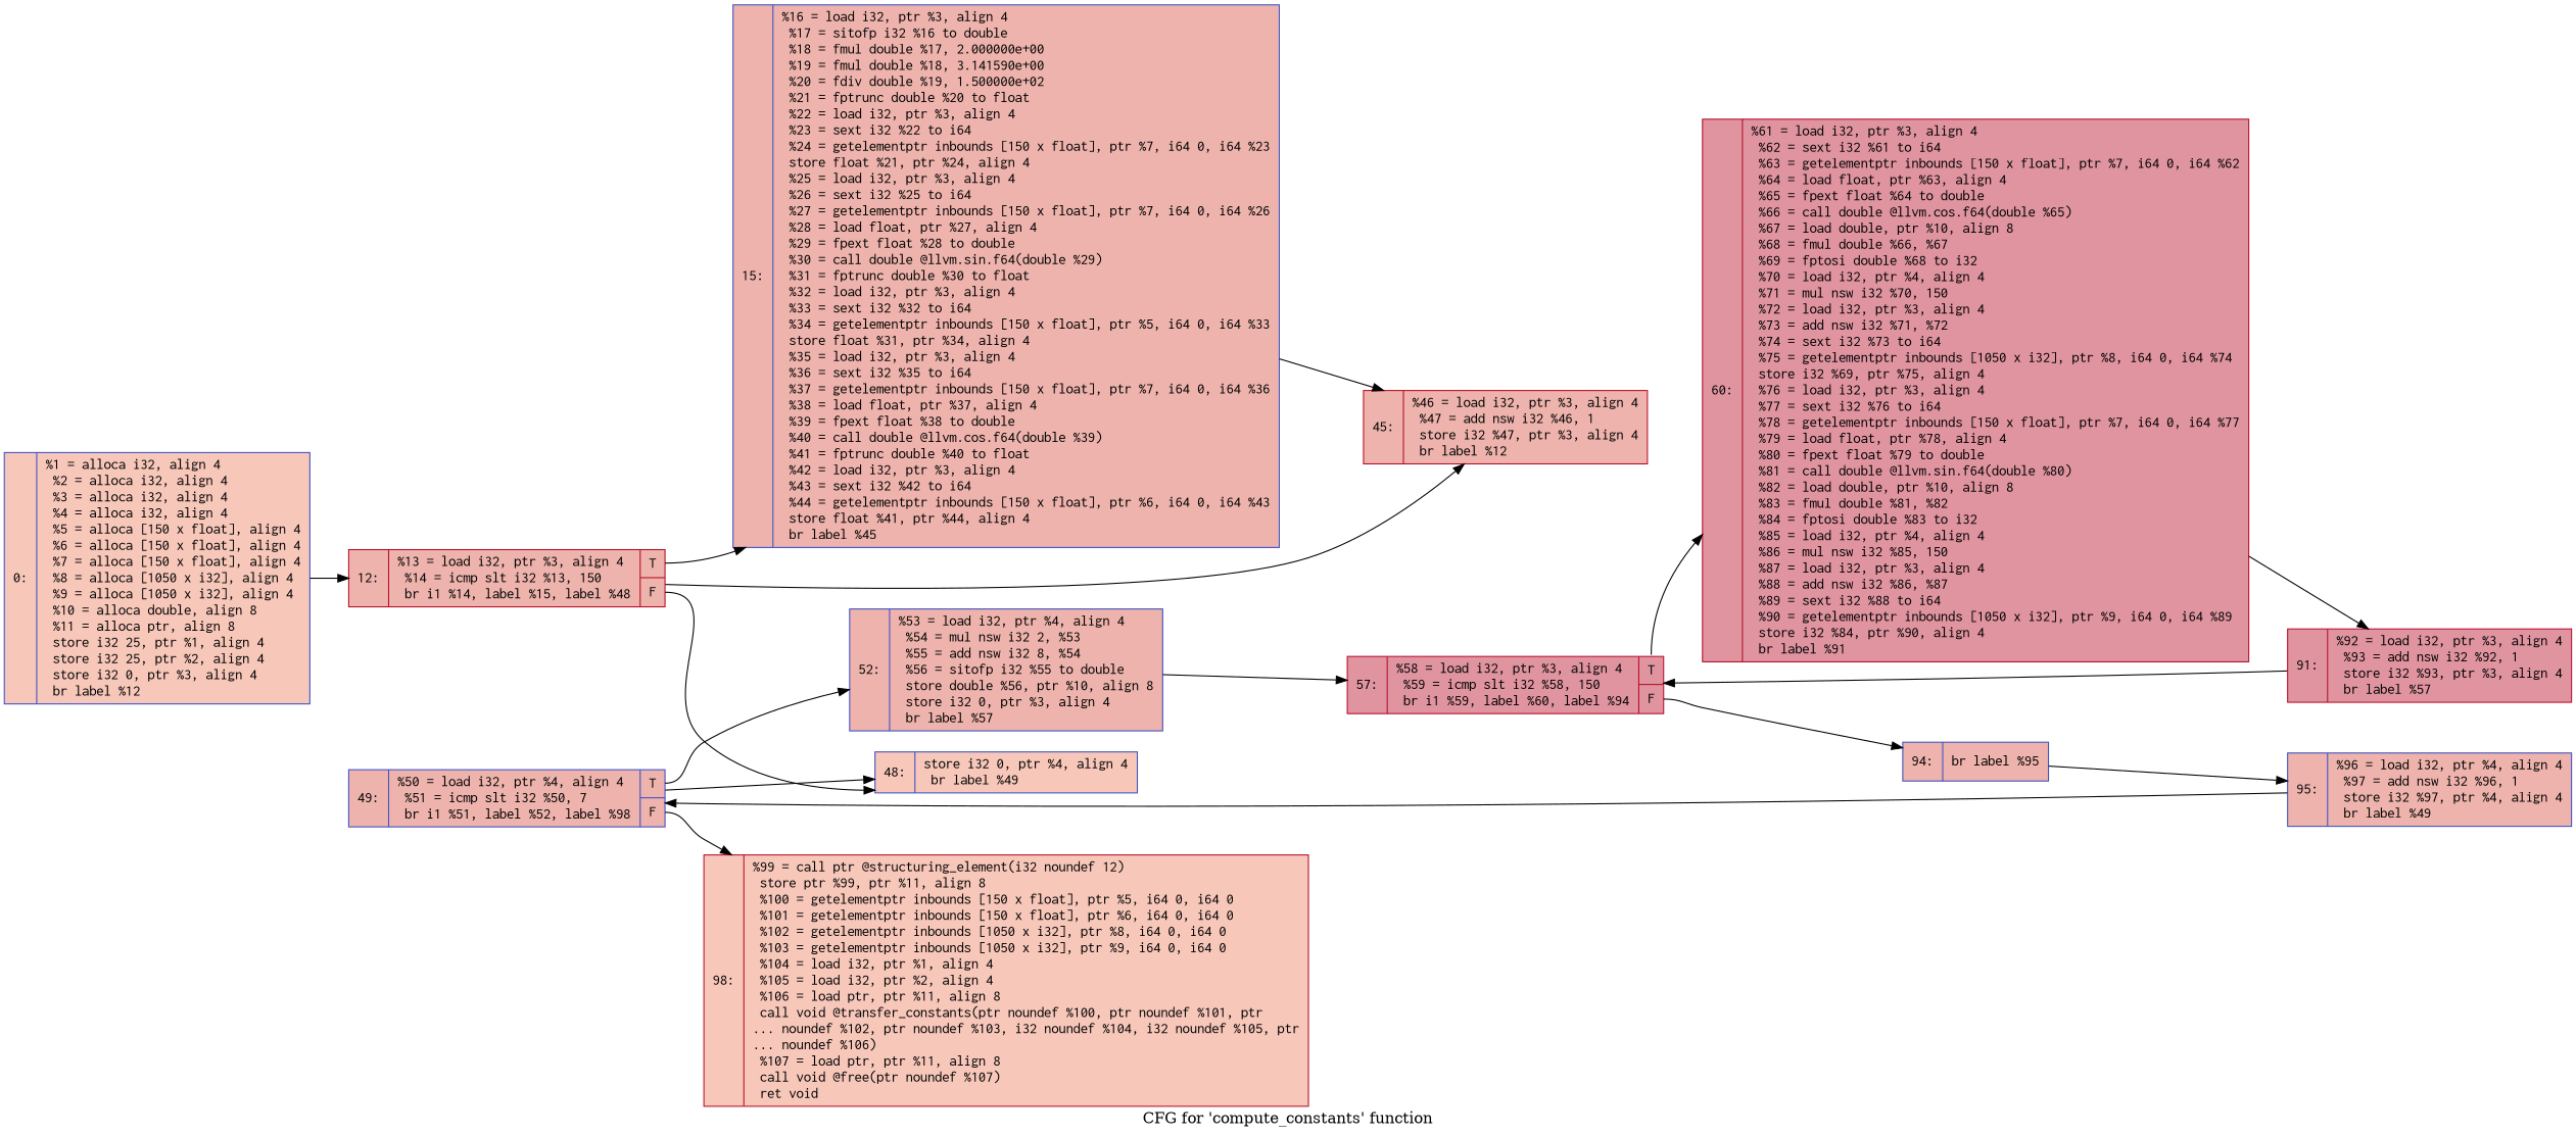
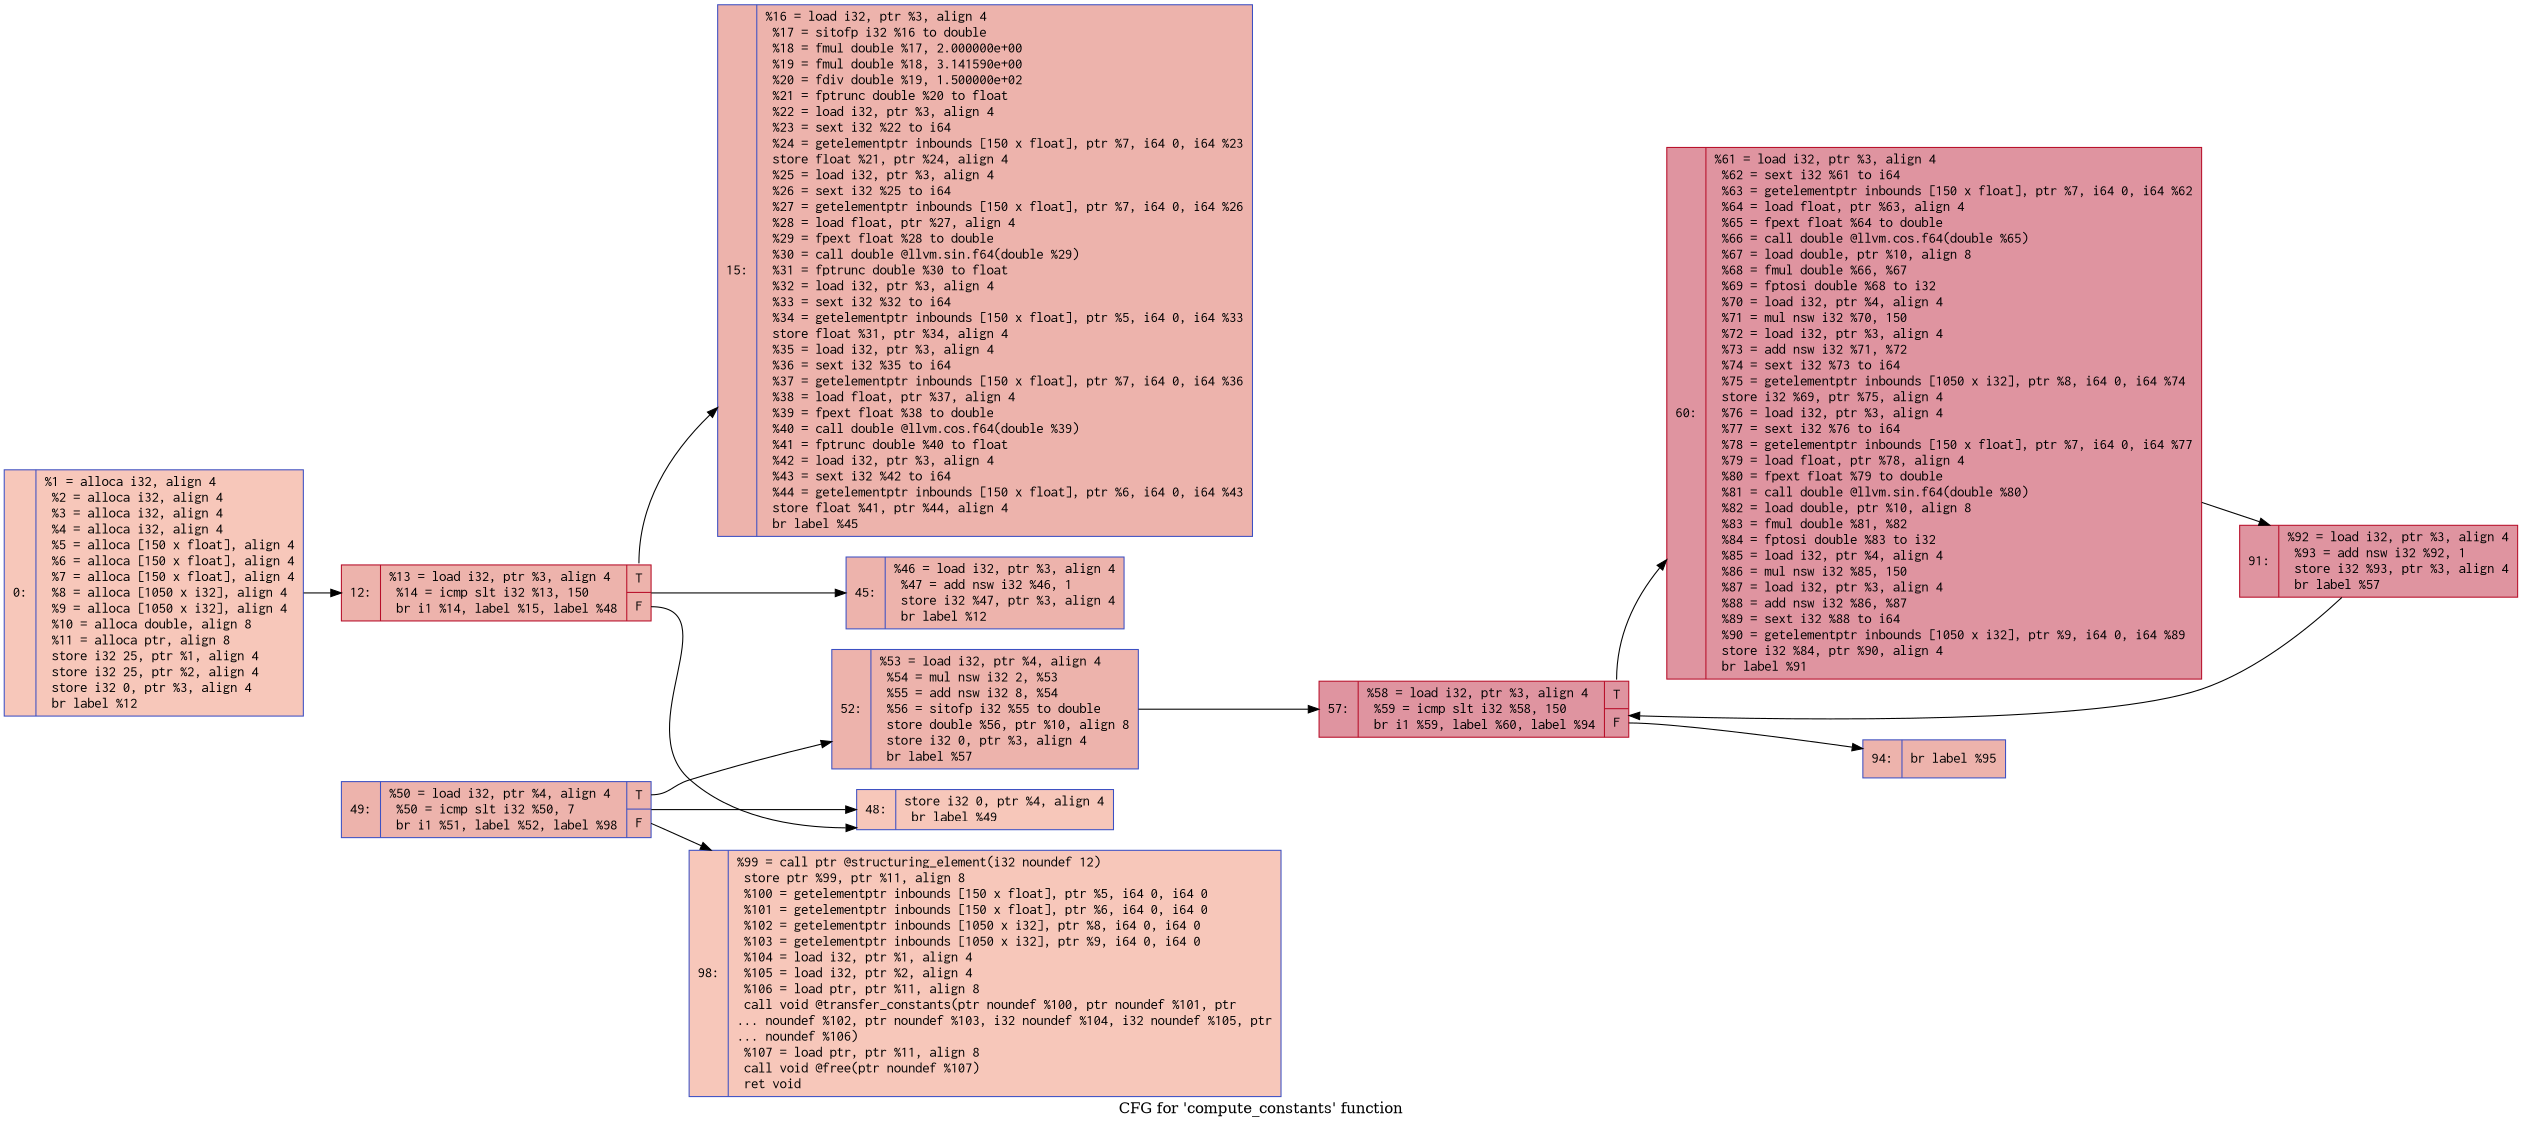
  digraph {
    label="CFG for 'compute_constants' function"
    rankdir=LR
    node [color="#3d50c3ff" fillcolor="#d6524470" fontname=Courier shape=record style=filled]
    n1 [fillcolor="#ec7f6370" label="{0:\l|  %1 = alloca i32, align 4\l  %2 = alloca i32, align 4\l  %3 = alloca i32, align 4\l  %4 = alloca i32, align 4\l  %5 = alloca [150 x float], align 4\l  %6 = alloca [150 x float], align 4\l  %7 = alloca [150 x float], align 4\l  %8 = alloca [1050 x i32], align 4\l  %9 = alloca [1050 x i32], align 4\l  %10 = alloca double, align 8\l  %11 = alloca ptr, align 8\l  store i32 25, ptr %1, align 4\l  store i32 25, ptr %2, align 4\l  store i32 0, ptr %3, align 4\l  br label %12\l}"]
    n2 [color="#b70d28ff" label="{12:\l|  %13 = load i32, ptr %3, align 4\l  %14 = icmp slt i32 %13, 150\l  br i1 %14, label %15, label %48\l|{<s0>T|<s1>F}}"]
    n3 [label="{15:\l|  %16 = load i32, ptr %3, align 4\l  %17 = sitofp i32 %16 to double\l  %18 = fmul double %17, 2.000000e+00\l  %19 = fmul double %18, 3.141590e+00\l  %20 = fdiv double %19, 1.500000e+02\l  %21 = fptrunc double %20 to float\l  %22 = load i32, ptr %3, align 4\l  %23 = sext i32 %22 to i64\l  %24 = getelementptr inbounds [150 x float], ptr %7, i64 0, i64 %23\l  store float %21, ptr %24, align 4\l  %25 = load i32, ptr %3, align 4\l  %26 = sext i32 %25 to i64\l  %27 = getelementptr inbounds [150 x float], ptr %7, i64 0, i64 %26\l  %28 = load float, ptr %27, align 4\l  %29 = fpext float %28 to double\l  %30 = call double @llvm.sin.f64(double %29)\l  %31 = fptrunc double %30 to float\l  %32 = load i32, ptr %3, align 4\l  %33 = sext i32 %32 to i64\l  %34 = getelementptr inbounds [150 x float], ptr %5, i64 0, i64 %33\l  store float %31, ptr %34, align 4\l  %35 = load i32, ptr %3, align 4\l  %36 = sext i32 %35 to i64\l  %37 = getelementptr inbounds [150 x float], ptr %7, i64 0, i64 %36\l  %38 = load float, ptr %37, align 4\l  %39 = fpext float %38 to double\l  %40 = call double @llvm.cos.f64(double %39)\l  %41 = fptrunc double %40 to float\l  %42 = load i32, ptr %3, align 4\l  %43 = sext i32 %42 to i64\l  %44 = getelementptr inbounds [150 x float], ptr %6, i64 0, i64 %43\l  store float %41, ptr %44, align 4\l  br label %45\l}"]
    n4 [fillcolor="#ec7f6370" label="{48:\l|  store i32 0, ptr %4, align 4\l  br label %49\l}"]
-   n5 [color="#b70d28ff" label="{45:\l|  %46 = load i32, ptr %3, align 4\l  %47 = add nsw i32 %46, 1\l  store i32 %47, ptr %3, align 4\l  br label %12\l}"]
-   n6 [label="{49:\l|  %50 = load i32, ptr %4, align 4\l  %51 = icmp slt i32 %50, 7\l  br i1 %51, label %52, label %98\l|{<s0>T|<s1>F}}"]
+   n5 [label="{45:\l|  %46 = load i32, ptr %3, align 4\l  %47 = add nsw i32 %46, 1\l  store i32 %47, ptr %3, align 4\l  br label %12\l}"]
+   n6 [label="{49:\l|  %50 = load i32, ptr %4, align 4\l  %50 = icmp slt i32 %50, 7\l  br i1 %51, label %52, label %98\l|{<s0>T|<s1>F}}"]
    n7 [label="{52:\l|  %53 = load i32, ptr %4, align 4\l  %54 = mul nsw i32 2, %53\l  %55 = add nsw i32 8, %54\l  %56 = sitofp i32 %55 to double\l  store double %56, ptr %10, align 8\l  store i32 0, ptr %3, align 4\l  br label %57\l}"]
-   n8 [color="#b70d28ff" fillcolor="#ec7f6370" label="{98:\l|  %99 = call ptr @structuring_element(i32 noundef 12)\l  store ptr %99, ptr %11, align 8\l  %100 = getelementptr inbounds [150 x float], ptr %5, i64 0, i64 0\l  %101 = getelementptr inbounds [150 x float], ptr %6, i64 0, i64 0\l  %102 = getelementptr inbounds [1050 x i32], ptr %8, i64 0, i64 0\l  %103 = getelementptr inbounds [1050 x i32], ptr %9, i64 0, i64 0\l  %104 = load i32, ptr %1, align 4\l  %105 = load i32, ptr %2, align 4\l  %106 = load ptr, ptr %11, align 8\l  call void @transfer_constants(ptr noundef %100, ptr noundef %101, ptr\l... noundef %102, ptr noundef %103, i32 noundef %104, i32 noundef %105, ptr\l... noundef %106)\l  %107 = load ptr, ptr %11, align 8\l  call void @free(ptr noundef %107)\l  ret void\l}"]
+   n8 [fillcolor="#ec7f6370" label="{98:\l|  %99 = call ptr @structuring_element(i32 noundef 12)\l  store ptr %99, ptr %11, align 8\l  %100 = getelementptr inbounds [150 x float], ptr %5, i64 0, i64 0\l  %101 = getelementptr inbounds [150 x float], ptr %6, i64 0, i64 0\l  %102 = getelementptr inbounds [1050 x i32], ptr %8, i64 0, i64 0\l  %103 = getelementptr inbounds [1050 x i32], ptr %9, i64 0, i64 0\l  %104 = load i32, ptr %1, align 4\l  %105 = load i32, ptr %2, align 4\l  %106 = load ptr, ptr %11, align 8\l  call void @transfer_constants(ptr noundef %100, ptr noundef %101, ptr\l... noundef %102, ptr noundef %103, i32 noundef %104, i32 noundef %105, ptr\l... noundef %106)\l  %107 = load ptr, ptr %11, align 8\l  call void @free(ptr noundef %107)\l  ret void\l}"]
    n9 [color="#b70d28ff" fillcolor="#b70d2870" label="{57:\l|  %58 = load i32, ptr %3, align 4\l  %59 = icmp slt i32 %58, 150\l  br i1 %59, label %60, label %94\l|{<s0>T|<s1>F}}"]
    n10 [color="#b70d28ff" fillcolor="#b70d2870" label="{60:\l|  %61 = load i32, ptr %3, align 4\l  %62 = sext i32 %61 to i64\l  %63 = getelementptr inbounds [150 x float], ptr %7, i64 0, i64 %62\l  %64 = load float, ptr %63, align 4\l  %65 = fpext float %64 to double\l  %66 = call double @llvm.cos.f64(double %65)\l  %67 = load double, ptr %10, align 8\l  %68 = fmul double %66, %67\l  %69 = fptosi double %68 to i32\l  %70 = load i32, ptr %4, align 4\l  %71 = mul nsw i32 %70, 150\l  %72 = load i32, ptr %3, align 4\l  %73 = add nsw i32 %71, %72\l  %74 = sext i32 %73 to i64\l  %75 = getelementptr inbounds [1050 x i32], ptr %8, i64 0, i64 %74\l  store i32 %69, ptr %75, align 4\l  %76 = load i32, ptr %3, align 4\l  %77 = sext i32 %76 to i64\l  %78 = getelementptr inbounds [150 x float], ptr %7, i64 0, i64 %77\l  %79 = load float, ptr %78, align 4\l  %80 = fpext float %79 to double\l  %81 = call double @llvm.sin.f64(double %80)\l  %82 = load double, ptr %10, align 8\l  %83 = fmul double %81, %82\l  %84 = fptosi double %83 to i32\l  %85 = load i32, ptr %4, align 4\l  %86 = mul nsw i32 %85, 150\l  %87 = load i32, ptr %3, align 4\l  %88 = add nsw i32 %86, %87\l  %89 = sext i32 %88 to i64\l  %90 = getelementptr inbounds [1050 x i32], ptr %9, i64 0, i64 %89\l  store i32 %84, ptr %90, align 4\l  br label %91\l}"]
    n11 [label="{94:\l|  br label %95\l}"]
    n12 [color="#b70d28ff" fillcolor="#b70d2870" label="{91:\l|  %92 = load i32, ptr %3, align 4\l  %93 = add nsw i32 %92, 1\l  store i32 %93, ptr %3, align 4\l  br label %57\l}"]
-   n13 [label="{95:\l|  %96 = load i32, ptr %4, align 4\l  %97 = add nsw i32 %96, 1\l  store i32 %97, ptr %4, align 4\l  br label %49\l}"]
    n1 -> n2
    n2 -> n3 [tailport=s0]
    n2 -> n4 [tailport=s1]
    n2 -> n5
-   n3 -> n5
    n6 -> n4
    n6 -> n7 [tailport=s0]
    n6 -> n8 [tailport=s1]
    n7 -> n9
    n9 -> n10 [tailport=s0]
    n9 -> n11 [tailport=s1]
    n10 -> n12
-   n11 -> n13
    n12 -> n9
-   n13 -> n6
  }
